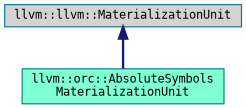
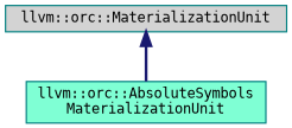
  digraph {
    fontname="DejaVu Sans Mono"
    node [color=teal fontname="DejaVu Sans Mono" fontsize=10 shape=box style=filled]
    n1 [fillcolor=aquamarine fontcolor=black height=0.2 label="llvm::orc::AbsoluteSymbols\lMaterializationUnit" width=0.4]
-   n2 [height=0.2 label="llvm::llvm::MaterializationUnit" width=0.4 fillcolor=lightgrey]
+   n2 [height=0.2 label="llvm::orc::MaterializationUnit" width=0.4 fillcolor=lightgrey]
    n2 -> n1 [color=midnightblue dir=back fontname="DejaVu Sans Mono" fontsize=10 labelfontname=Helvetica labelfontsize=10 style=bold]
  }
